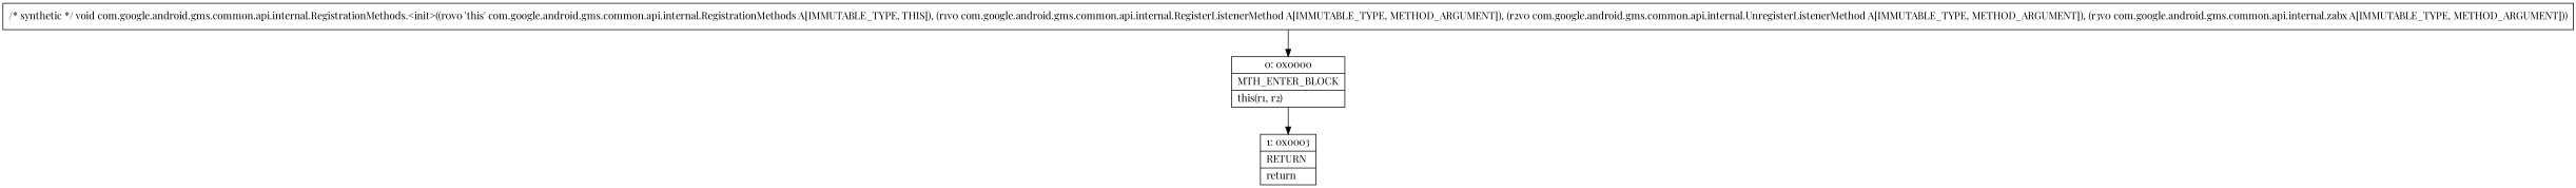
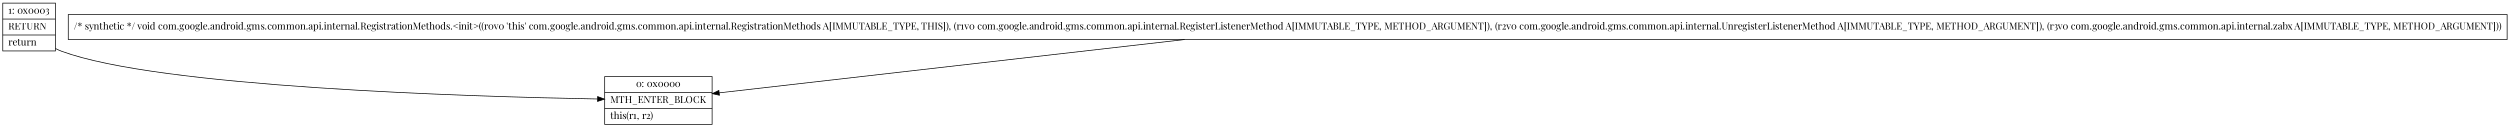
  digraph {
    fontname="Playfair Display"
    node [shape=record fontname="Playfair Display"]
    edge [fontname="Playfair Display"]
    n1 [label="{0\:\ 0x0000|MTH_ENTER_BLOCK\l|this(r1, r2)\l}"]
    n2 [label="{1\:\ 0x0003|RETURN\l|return\l}"]
    n3 [label="{\/* synthetic *\/ void com.google.android.gms.common.api.internal.RegistrationMethods.\<init\>((r0v0 'this' com.google.android.gms.common.api.internal.RegistrationMethods A[IMMUTABLE_TYPE, THIS]), (r1v0 com.google.android.gms.common.api.internal.RegisterListenerMethod A[IMMUTABLE_TYPE, METHOD_ARGUMENT]), (r2v0 com.google.android.gms.common.api.internal.UnregisterListenerMethod A[IMMUTABLE_TYPE, METHOD_ARGUMENT]), (r3v0 com.google.android.gms.common.api.internal.zabx A[IMMUTABLE_TYPE, METHOD_ARGUMENT])) }"]
-   n1 -> n2
+   n2 -> n1
    n3 -> n1
  }
